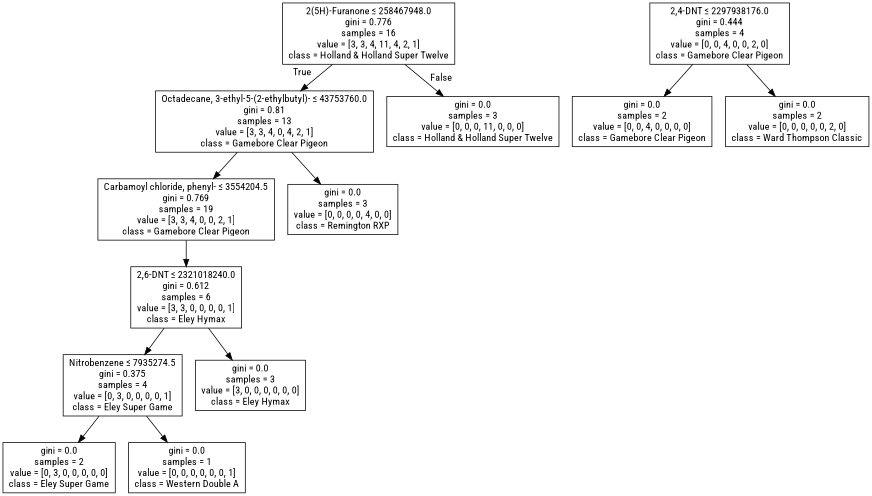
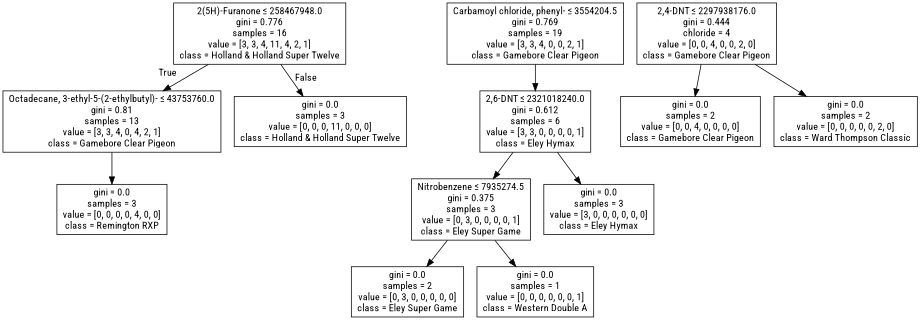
  digraph {
    fontname="Roboto Condensed"
    node [fontname="Roboto Condensed" shape=box]
    edge [fontname="Roboto Condensed"]
    n1 [label=<2(5H)-Furanone &le; 258467948.0<br/>gini = 0.776<br/>samples = 16<br/>value = [3, 3, 4, 11, 4, 2, 1]<br/>class = Holland &amp; Holland Super Twelve>]
    n2 [label=<Octadecane, 3-ethyl-5-(2-ethylbutyl)- &le; 43753760.0<br/>gini = 0.81<br/>samples = 13<br/>value = [3, 3, 4, 0, 4, 2, 1]<br/>class = Gamebore Clear Pigeon>]
    n3 [label=<gini = 0.0<br/>samples = 3<br/>value = [0, 0, 0, 11, 0, 0, 0]<br/>class = Holland &amp; Holland Super Twelve>]
    n4 [label=<Carbamoyl chloride, phenyl- &le; 3554204.5<br/>gini = 0.769<br/>samples = 19<br/>value = [3, 3, 4, 0, 0, 2, 1]<br/>class = Gamebore Clear Pigeon>]
    n5 [label=<gini = 0.0<br/>samples = 3<br/>value = [0, 0, 0, 0, 4, 0, 0]<br/>class = Remington RXP>]
    n6 [label=<2,6-DNT &le; 2321018240.0<br/>gini = 0.612<br/>samples = 6<br/>value = [3, 3, 0, 0, 0, 0, 1]<br/>class = Eley Hymax>]
-   n7 [label=<2,4-DNT &le; 2297938176.0<br/>gini = 0.444<br/>samples = 4<br/>value = [0, 0, 4, 0, 0, 2, 0]<br/>class = Gamebore Clear Pigeon>]
+   n7 [label=<2,4-DNT &le; 2297938176.0<br/>gini = 0.444<br/>chloride = 4<br/>value = [0, 0, 4, 0, 0, 2, 0]<br/>class = Gamebore Clear Pigeon>]
    n8 [label=<gini = 0.0<br/>samples = 2<br/>value = [0, 0, 4, 0, 0, 0, 0]<br/>class = Gamebore Clear Pigeon>]
    n9 [label=<gini = 0.0<br/>samples = 2<br/>value = [0, 0, 0, 0, 0, 2, 0]<br/>class = Ward Thompson Classic>]
-   n10 [label=<Nitrobenzene &le; 7935274.5<br/>gini = 0.375<br/>samples = 4<br/>value = [0, 3, 0, 0, 0, 0, 1]<br/>class = Eley Super Game>]
+   n10 [label=<Nitrobenzene &le; 7935274.5<br/>gini = 0.375<br/>samples = 3<br/>value = [0, 3, 0, 0, 0, 0, 1]<br/>class = Eley Super Game>]
    n11 [label=<gini = 0.0<br/>samples = 3<br/>value = [3, 0, 0, 0, 0, 0, 0]<br/>class = Eley Hymax>]
    n12 [label=<gini = 0.0<br/>samples = 2<br/>value = [0, 3, 0, 0, 0, 0, 0]<br/>class = Eley Super Game>]
    n13 [label=<gini = 0.0<br/>samples = 1<br/>value = [0, 0, 0, 0, 0, 0, 1]<br/>class = Western Double A>]
    n1 -> n2 [headlabel=True labelangle=45 labeldistance=2.5]
    n1 -> n3 [headlabel=False labelangle=-45 labeldistance=2.5]
-   n2 -> n4
    n2 -> n5
    n4 -> n6
    n6 -> n10
    n6 -> n11
    n7 -> n8
    n7 -> n9
    n10 -> n12
    n10 -> n13
  }
